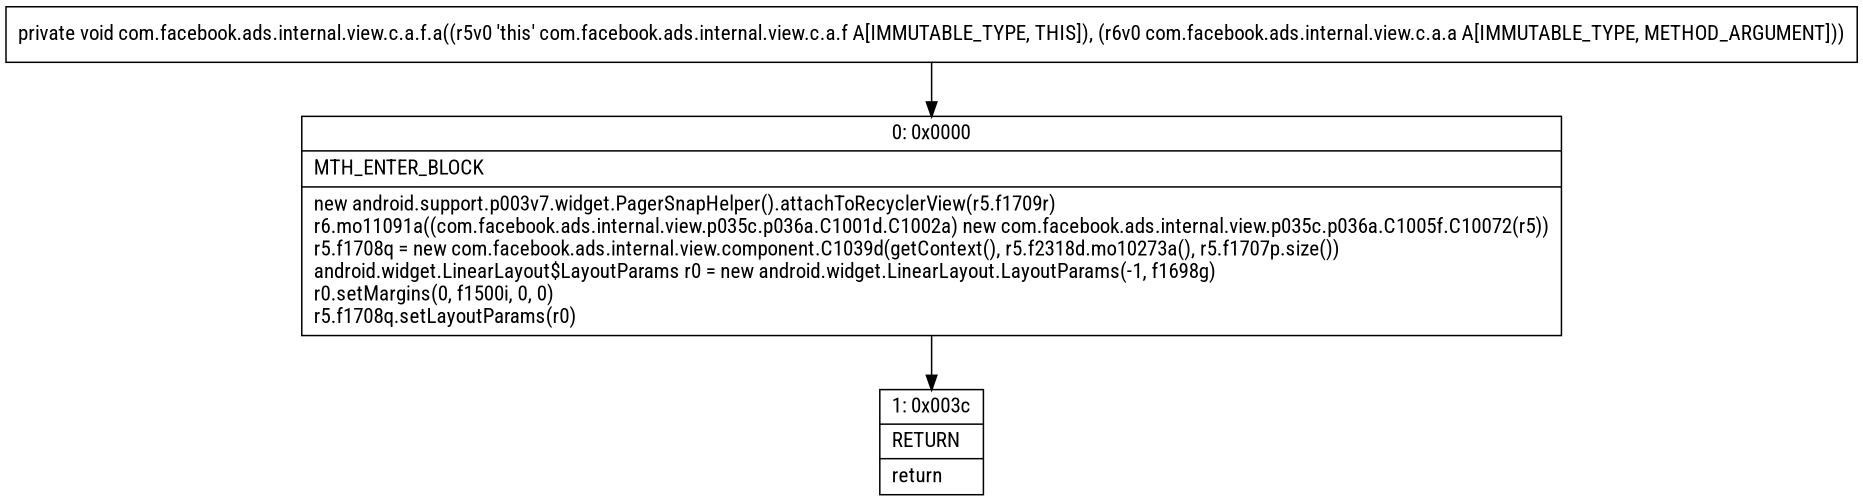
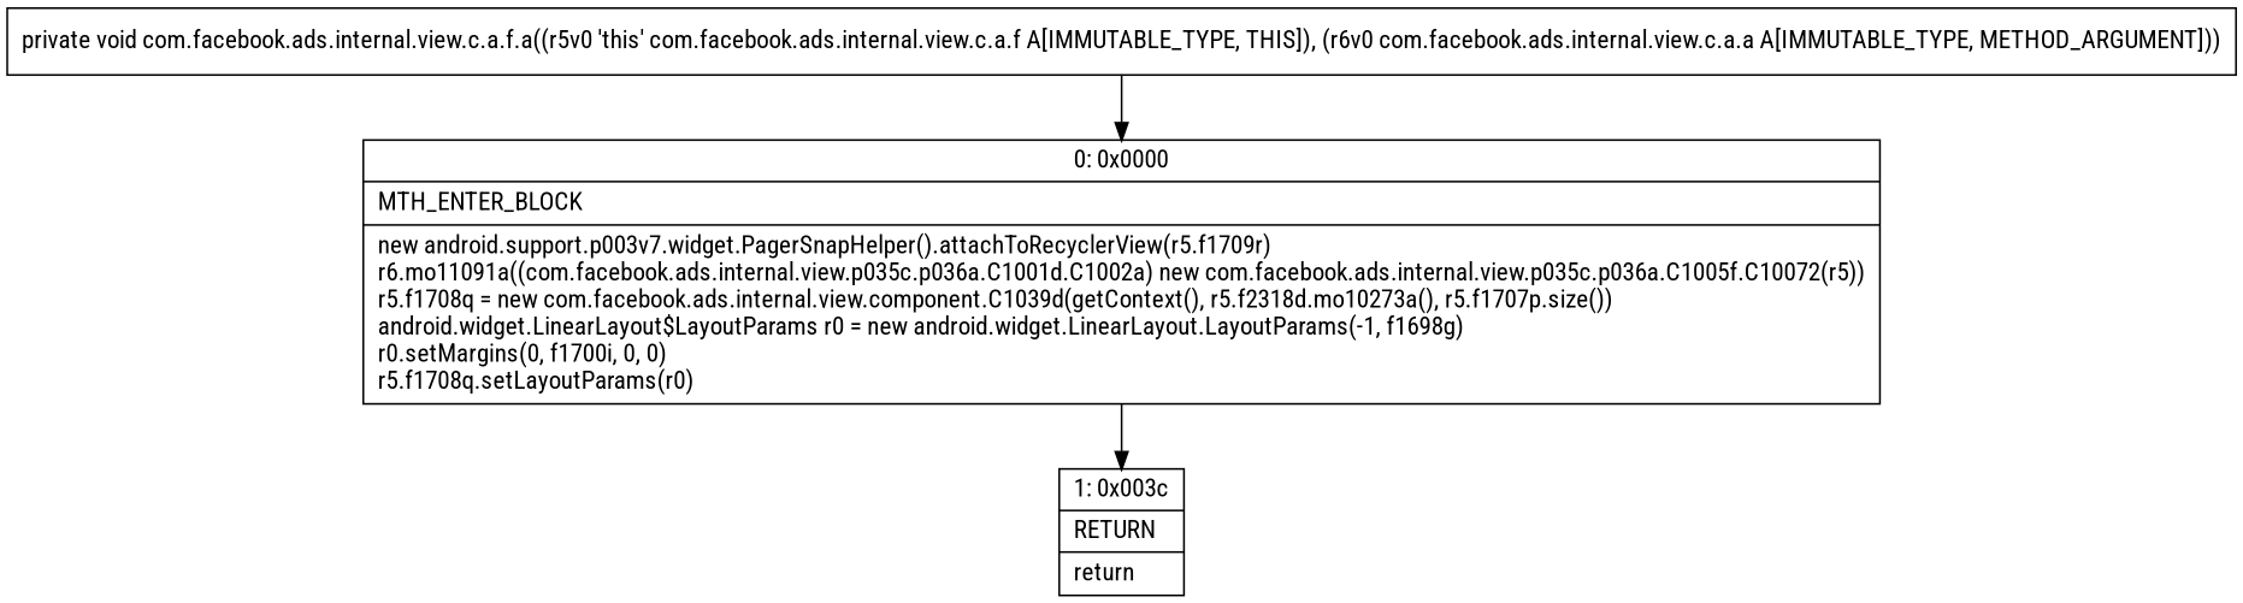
  digraph {
    fontname="Roboto Condensed"
    node [shape=record fontname="Roboto Condensed"]
    edge [fontname="Roboto Condensed"]
-   n1 [label="{0\:\ 0x0000|MTH_ENTER_BLOCK\l|new android.support.p003v7.widget.PagerSnapHelper().attachToRecyclerView(r5.f1709r)\lr6.mo11091a((com.facebook.ads.internal.view.p035c.p036a.C1001d.C1002a) new com.facebook.ads.internal.view.p035c.p036a.C1005f.C10072(r5))\lr5.f1708q = new com.facebook.ads.internal.view.component.C1039d(getContext(), r5.f2318d.mo10273a(), r5.f1707p.size())\landroid.widget.LinearLayout$LayoutParams r0 = new android.widget.LinearLayout.LayoutParams(\-1, f1698g)\lr0.setMargins(0, f1500i, 0, 0)\lr5.f1708q.setLayoutParams(r0)\l}"]
+   n1 [label="{0\:\ 0x0000|MTH_ENTER_BLOCK\l|new android.support.p003v7.widget.PagerSnapHelper().attachToRecyclerView(r5.f1709r)\lr6.mo11091a((com.facebook.ads.internal.view.p035c.p036a.C1001d.C1002a) new com.facebook.ads.internal.view.p035c.p036a.C1005f.C10072(r5))\lr5.f1708q = new com.facebook.ads.internal.view.component.C1039d(getContext(), r5.f2318d.mo10273a(), r5.f1707p.size())\landroid.widget.LinearLayout$LayoutParams r0 = new android.widget.LinearLayout.LayoutParams(\-1, f1698g)\lr0.setMargins(0, f1700i, 0, 0)\lr5.f1708q.setLayoutParams(r0)\l}"]
    n2 [label="{1\:\ 0x003c|RETURN\l|return\l}"]
    n3 [label="{private void com.facebook.ads.internal.view.c.a.f.a((r5v0 'this' com.facebook.ads.internal.view.c.a.f A[IMMUTABLE_TYPE, THIS]), (r6v0 com.facebook.ads.internal.view.c.a.a A[IMMUTABLE_TYPE, METHOD_ARGUMENT])) }"]
    n1 -> n2
    n3 -> n1
  }
